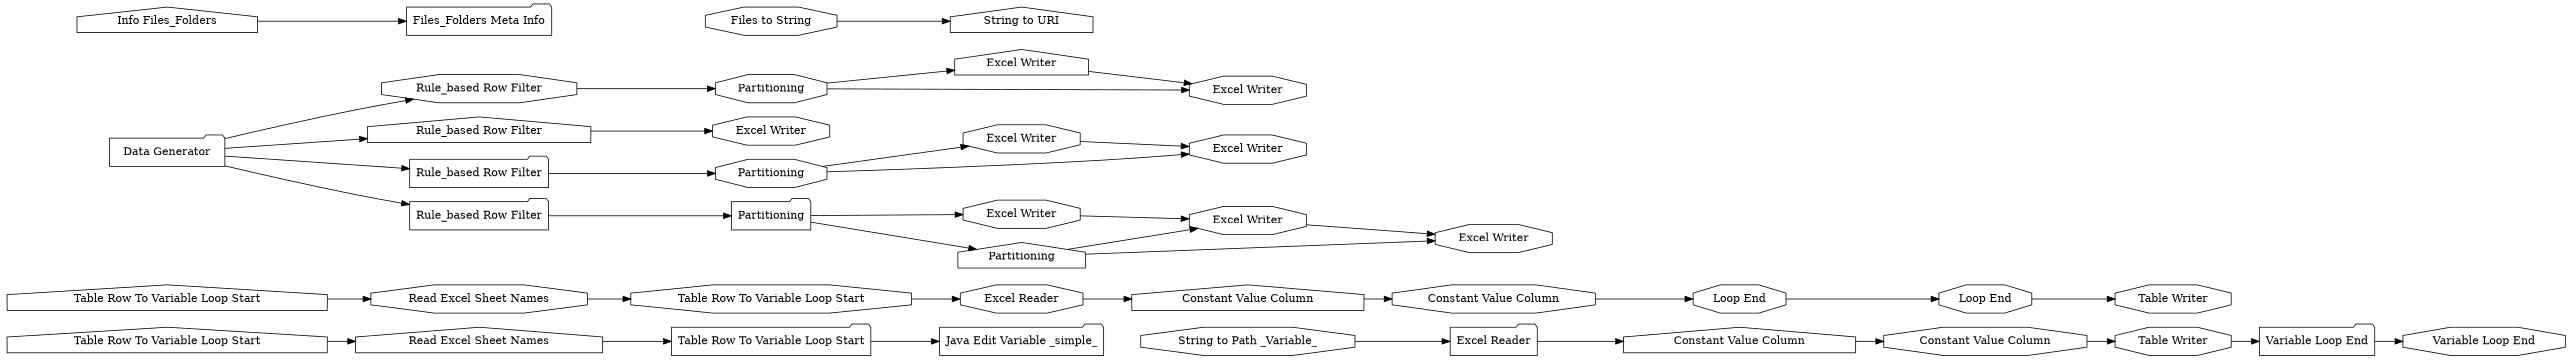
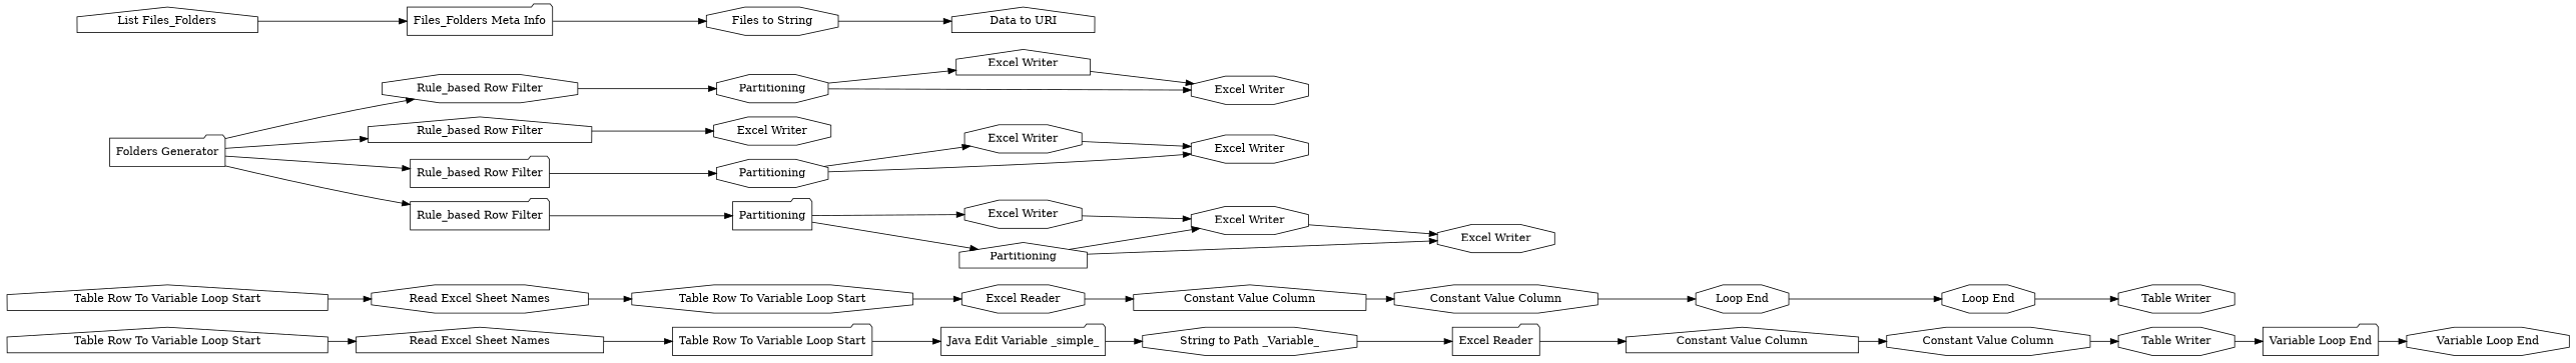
  digraph {
    rankdir=LR
    node [shape=octagon]
    n1 [label="Table Row To Variable Loop Start" shape=folder]
    n2 [label="Java Edit Variable _simple_" shape=folder]
    n3 [label="String to Path _Variable_"]
    n4 [label="Excel Reader" shape=folder]
    n5 [label="Constant Value Column" shape=house]
    n6 [label="Read Excel Sheet Names"]
    n7 [label="Table Row To Variable Loop Start"]
    n8 [label="Excel Reader"]
    n9 [label="Constant Value Column" shape=house]
    n10 [label=Partitioning]
    n11 [label="Excel Writer" shape=house]
    n12 [label="Excel Writer"]
    n13 [label="Rule_based Row Filter"]
    n14 [label="Constant Value Column"]
    n15 [label="Loop End"]
    n16 [label="Loop End"]
    n17 [label="Table Writer"]
    n18 [label="Variable Loop End" shape=folder]
    n19 [label="Variable Loop End"]
-   n20 [label="Data Generator" shape=folder]
+   n20 [label="Folders Generator" shape=folder]
    n21 [label="Rule_based Row Filter" shape=house]
    n22 [label="Rule_based Row Filter" shape=folder]
    n23 [label="Rule_based Row Filter" shape=folder]
    n24 [label="Excel Writer"]
    n25 [label=Partitioning]
    n26 [label=Partitioning shape=folder]
-   n27 [label="String to URI" shape=house]
+   n27 [label="Data to URI" shape=house]
    n28 [label="Table Row To Variable Loop Start" shape=house]
    n29 [label="Read Excel Sheet Names" shape=house]
    n30 [label="Table Row To Variable Loop Start" shape=house]
    n31 [label="Excel Writer"]
    n32 [label="Excel Writer"]
    n33 [label="Excel Writer"]
    n34 [label=Partitioning shape=house]
    n35 [label="Excel Writer"]
    n36 [label="Excel Writer"]
    n37 [label="Table Writer"]
    n38 [label="Constant Value Column"]
-   n39 [label="Info Files_Folders" shape=house]
+   n39 [label="List Files_Folders" shape=house]
    n40 [label="Files_Folders Meta Info" shape=folder]
    n41 [label="Files to String"]
    n1 -> n2
+   n2 -> n3
    n3 -> n4
    n4 -> n5
    n5 -> n38
    n6 -> n7
    n7 -> n8
    n8 -> n9
    n9 -> n14
    n10 -> n11
    n10 -> n12
    n11 -> n12
    n13 -> n10
    n14 -> n15
    n15 -> n16
    n16 -> n17
    n18 -> n19
    n20 -> n13
    n20 -> n21
    n20 -> n22
    n20 -> n23
    n21 -> n24
    n22 -> n25
    n23 -> n26
    n25 -> n31
    n25 -> n32
    n26 -> n33
    n26 -> n34
    n28 -> n29
    n29 -> n1
    n30 -> n6
    n31 -> n32
    n33 -> n35
    n34 -> n35
    n34 -> n36
    n35 -> n36
    n37 -> n18
    n38 -> n37
    n39 -> n40
+   n40 -> n41
    n41 -> n27
  }
